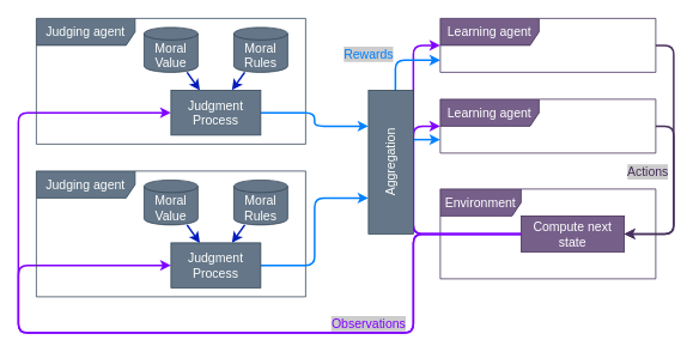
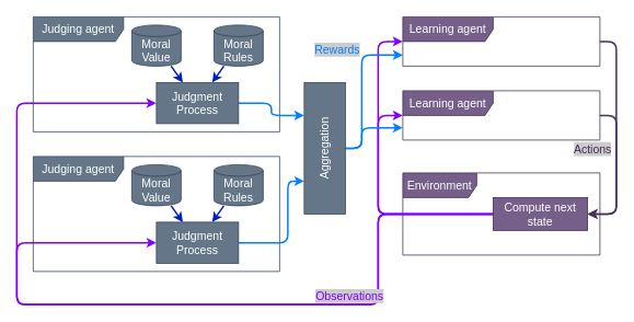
  <mxCell id="0" />
  <mxCell id="1" parent="0" />
  <mxCell id="2" value="Environment" style="shape=umlFrame;whiteSpace=wrap;html=1;width=90;height=30;fontSize=14;fillColor=#76608a;fontColor=#ffffff;strokeColor=#432D57;" vertex="1" parent="1"><mxGeometry x="490" y="210" width="240" height="100" as="geometry" /></mxCell>
  <mxCell id="3" style="edgeStyle=orthogonalEdgeStyle;rounded=1;orthogonalLoop=1;jettySize=auto;html=1;exitX=0;exitY=0.5;exitDx=0;exitDy=0;fontSize=14;strokeColor=#8000FF;strokeWidth=2;fillColor=#6a00ff;" edge="1" parent="1" source="7" target="9"><mxGeometry relative="1" as="geometry"><Array as="points"><mxPoint x="460" y="260" /><mxPoint x="460" y="50" /></Array></mxGeometry></mxCell>
  <mxCell id="4" style="edgeStyle=orthogonalEdgeStyle;rounded=1;orthogonalLoop=1;jettySize=auto;html=1;fontSize=14;strokeColor=#8000FF;strokeWidth=2;fillColor=#6a00ff;" edge="1" parent="1" source="7" target="12"><mxGeometry relative="1" as="geometry"><Array as="points"><mxPoint x="460" y="260" /><mxPoint x="460" y="140" /></Array></mxGeometry></mxCell>
  <mxCell id="5" style="edgeStyle=orthogonalEdgeStyle;rounded=1;orthogonalLoop=1;jettySize=auto;html=1;fontSize=14;strokeColor=#8000FF;strokeWidth=2;entryX=0;entryY=0.5;entryDx=0;entryDy=0;fillColor=#6a00ff;" edge="1" parent="1" source="7" target="24"><mxGeometry relative="1" as="geometry"><mxPoint x="370" y="430" as="targetPoint" /><Array as="points"><mxPoint x="460" y="260" /><mxPoint x="460" y="370" /><mxPoint x="20" y="370" /><mxPoint x="20" y="295" /></Array></mxGeometry></mxCell>
  <mxCell id="6" value="Observations" style="edgeStyle=orthogonalEdgeStyle;rounded=1;orthogonalLoop=1;jettySize=auto;html=1;entryX=0;entryY=0.5;entryDx=0;entryDy=0;fontSize=14;strokeColor=#8000FF;strokeWidth=2;fillColor=#6a00ff;labelBackgroundColor=#CCCCCC;fontColor=#8000FF;" edge="1" parent="1" source="7" target="17"><mxGeometry x="-0.484" y="-10" relative="1" as="geometry"><Array as="points"><mxPoint x="460" y="260" /><mxPoint x="460" y="370" /><mxPoint x="20" y="370" /><mxPoint x="20" y="125" /></Array><mxPoint as="offset" /></mxGeometry></mxCell>
- <mxCell id="7" value="Compute next state" style="rounded=0;whiteSpace=wrap;html=1;fontSize=14;fillColor=#76608a;fontColor=#ffffff;strokeColor=#432D57;" vertex="1" parent="1"><mxGeometry x="580" y="240" width="115" height="40" as="geometry" /></mxCell>
+ <mxCell id="7" value="Compute next state" style="rounded=0;whiteSpace=wrap;html=1;fontSize=14;fillColor=#76608a;fontColor=#ffffff;strokeColor=#432D57;" vertex="1" parent="1"><mxGeometry x="600" y="240" width="115" height="40" as="geometry" /></mxCell>
  <mxCell id="8" style="edgeStyle=orthogonalEdgeStyle;rounded=1;orthogonalLoop=1;jettySize=auto;html=1;entryX=1;entryY=0.5;entryDx=0;entryDy=0;fontSize=14;strokeWidth=2;fillColor=#76608a;strokeColor=#49315E;" edge="1" parent="1" source="9" target="7"><mxGeometry relative="1" as="geometry"><Array as="points"><mxPoint x="750" y="50" /><mxPoint x="750" y="260" /></Array></mxGeometry></mxCell>
  <mxCell id="9" value="Learning agent" style="shape=umlFrame;whiteSpace=wrap;html=1;width=110;height=30;fontSize=14;fillColor=#76608a;fontColor=#ffffff;strokeColor=#432D57;" vertex="1" parent="1"><mxGeometry x="490" y="20" width="240" height="60" as="geometry" /></mxCell>
  <mxCell id="10" style="edgeStyle=orthogonalEdgeStyle;rounded=1;orthogonalLoop=1;jettySize=auto;html=1;entryX=1;entryY=0.5;entryDx=0;entryDy=0;fontSize=14;strokeColor=#49315E;strokeWidth=2;" edge="1" parent="1" source="12" target="7"><mxGeometry relative="1" as="geometry"><Array as="points"><mxPoint x="750" y="140" /><mxPoint x="750" y="260" /></Array></mxGeometry></mxCell>
  <mxCell id="11" value="&lt;font color=&quot;#432d57&quot;&gt;Actions&lt;/font&gt;" style="edgeLabel;html=1;align=center;verticalAlign=middle;resizable=0;points=[];fontSize=14;labelBackgroundColor=#CCCCCC;fontColor=#A680B8;" vertex="1" connectable="0" parent="10"><mxGeometry x="0.061" y="1" relative="1" as="geometry"><mxPoint x="-31" y="-33" as="offset" /></mxGeometry></mxCell>
  <mxCell id="12" value="Learning agent" style="shape=umlFrame;whiteSpace=wrap;html=1;width=110;height=30;fontSize=14;fillColor=#76608a;fontColor=#ffffff;strokeColor=#432D57;" vertex="1" parent="1"><mxGeometry x="490" y="110" width="240" height="60" as="geometry" /></mxCell>
  <mxCell id="13" value="Judging agent" style="shape=umlFrame;whiteSpace=wrap;html=1;fontSize=14;width=110;height=30;fillColor=#647687;fontColor=#ffffff;strokeColor=#314354;" vertex="1" parent="1"><mxGeometry x="40" y="20" width="300" height="140" as="geometry" /></mxCell>
  <mxCell id="14" value="Moral Value" style="shape=cylinder3;whiteSpace=wrap;html=1;boundedLbl=1;backgroundOutline=1;size=7;fontSize=14;fontColor=#ffffff;strokeWidth=1;align=center;fillColor=#647687;strokeColor=#314354;" vertex="1" parent="1"><mxGeometry x="160" y="30" width="60" height="50" as="geometry" /></mxCell>
  <mxCell id="15" value="Moral Rules" style="shape=cylinder3;whiteSpace=wrap;html=1;boundedLbl=1;backgroundOutline=1;size=7;fontSize=14;fontColor=#ffffff;strokeWidth=1;align=center;fillColor=#647687;strokeColor=#314354;" vertex="1" parent="1"><mxGeometry x="260" y="30" width="60" height="50" as="geometry" /></mxCell>
  <mxCell id="16" style="edgeStyle=orthogonalEdgeStyle;rounded=1;orthogonalLoop=1;jettySize=auto;html=1;exitX=1;exitY=0.5;exitDx=0;exitDy=0;entryX=0;entryY=0.25;entryDx=0;entryDy=0;fontSize=14;strokeColor=#0080FF;strokeWidth=2;fillColor=#1ba1e2;" edge="1" parent="1" source="17" target="29"><mxGeometry relative="1" as="geometry" /></mxCell>
  <mxCell id="17" value="Judgment&lt;br style=&quot;font-size: 14px;&quot;&gt;Process" style="rounded=0;whiteSpace=wrap;html=1;fontSize=14;fontColor=#ffffff;strokeWidth=1;align=center;fillColor=#647687;strokeColor=#314354;" vertex="1" parent="1"><mxGeometry x="190" y="100" width="100" height="50" as="geometry" /></mxCell>
  <mxCell id="18" value="" style="endArrow=classic;html=1;rounded=1;fontSize=14;strokeColor=#001DBC;strokeWidth=2;fillColor=#0050ef;" edge="1" parent="1" source="14" target="17"><mxGeometry width="50" height="50" relative="1" as="geometry"><mxPoint x="120" y="340" as="sourcePoint" /><mxPoint x="170" y="290" as="targetPoint" /></mxGeometry></mxCell>
  <mxCell id="19" value="" style="endArrow=classic;html=1;rounded=1;fontSize=14;strokeColor=#001DBC;strokeWidth=2;fillColor=#0050ef;" edge="1" parent="1" source="15" target="17"><mxGeometry width="50" height="50" relative="1" as="geometry"><mxPoint x="270" y="310" as="sourcePoint" /><mxPoint x="320" y="260" as="targetPoint" /></mxGeometry></mxCell>
  <mxCell id="20" value="Judging agent" style="shape=umlFrame;whiteSpace=wrap;html=1;fontSize=14;width=110;height=30;fillColor=#647687;fontColor=#ffffff;strokeColor=#314354;" vertex="1" parent="1"><mxGeometry x="40" y="190" width="300" height="140" as="geometry" /></mxCell>
  <mxCell id="21" value="Moral Value" style="shape=cylinder3;whiteSpace=wrap;html=1;boundedLbl=1;backgroundOutline=1;size=7;fontSize=14;fontColor=#ffffff;strokeWidth=1;align=center;fillColor=#647687;strokeColor=#314354;" vertex="1" parent="1"><mxGeometry x="160" y="200" width="60" height="50" as="geometry" /></mxCell>
  <mxCell id="22" value="Moral Rules" style="shape=cylinder3;whiteSpace=wrap;html=1;boundedLbl=1;backgroundOutline=1;size=7;fontSize=14;fontColor=#ffffff;strokeWidth=1;align=center;fillColor=#647687;strokeColor=#314354;" vertex="1" parent="1"><mxGeometry x="260" y="200" width="60" height="50" as="geometry" /></mxCell>
  <mxCell id="23" style="edgeStyle=orthogonalEdgeStyle;rounded=1;orthogonalLoop=1;jettySize=auto;html=1;entryX=0;entryY=0.75;entryDx=0;entryDy=0;fontSize=14;strokeColor=#0080FF;strokeWidth=2;fillColor=#1ba1e2;" edge="1" parent="1" source="24" target="29"><mxGeometry relative="1" as="geometry"><Array as="points"><mxPoint x="350" y="295" /><mxPoint x="350" y="220" /></Array></mxGeometry></mxCell>
  <mxCell id="24" value="Judgment&lt;br style=&quot;font-size: 14px;&quot;&gt;Process" style="rounded=0;whiteSpace=wrap;html=1;fontSize=14;fontColor=#ffffff;strokeWidth=1;align=center;fillColor=#647687;strokeColor=#314354;" vertex="1" parent="1"><mxGeometry x="190" y="270" width="100" height="50" as="geometry" /></mxCell>
  <mxCell id="25" value="" style="endArrow=classic;html=1;rounded=1;fontSize=14;strokeColor=#001DBC;strokeWidth=2;fillColor=#0050ef;" edge="1" parent="1" source="21" target="24"><mxGeometry width="50" height="50" relative="1" as="geometry"><mxPoint x="120" y="510" as="sourcePoint" /><mxPoint x="170" y="460" as="targetPoint" /></mxGeometry></mxCell>
  <mxCell id="26" value="" style="endArrow=classic;html=1;rounded=1;fontSize=14;strokeColor=#001DBC;strokeWidth=2;fillColor=#0050ef;" edge="1" parent="1" source="22" target="24"><mxGeometry width="50" height="50" relative="1" as="geometry"><mxPoint x="270" y="480" as="sourcePoint" /><mxPoint x="320" y="430" as="targetPoint" /></mxGeometry></mxCell>
  <mxCell id="27" value="Rewards" style="edgeStyle=orthogonalEdgeStyle;rounded=1;orthogonalLoop=1;jettySize=auto;html=1;exitX=1;exitY=0.5;exitDx=0;exitDy=0;entryX=0;entryY=0.775;entryDx=0;entryDy=0;entryPerimeter=0;fontSize=14;strokeColor=#0080FF;strokeWidth=2;labelBackgroundColor=#CCCCCC;fontColor=#0080FF;" edge="1" parent="1" source="29" target="9"><mxGeometry x="0.455" y="31" relative="1" as="geometry"><Array as="points"><mxPoint x="440" y="180" /><mxPoint x="440" y="67" /></Array><mxPoint x="1" y="-7" as="offset" /></mxGeometry></mxCell>
  <mxCell id="28" style="edgeStyle=orthogonalEdgeStyle;rounded=1;orthogonalLoop=1;jettySize=auto;html=1;fontSize=14;strokeColor=#0080FF;strokeWidth=2;" edge="1" parent="1" source="29"><mxGeometry relative="1" as="geometry"><mxPoint x="490" y="155" as="targetPoint" /><Array as="points"><mxPoint x="440" y="180" /><mxPoint x="440" y="155" /></Array></mxGeometry></mxCell>
- <mxCell id="29" value="Aggregation" style="rounded=0;whiteSpace=wrap;html=1;fontSize=14;horizontal=0;fillColor=#647687;fontColor=#ffffff;strokeColor=#314354;" vertex="1" parent="1"><mxGeometry x="410" y="100" width="50" height="160" as="geometry" /></mxCell>
+ <mxCell id="29" value="Aggregation" style="rounded=0;whiteSpace=wrap;html=1;fontSize=14;horizontal=0;fillColor=#647687;fontColor=#ffffff;strokeColor=#314354;" vertex="1" parent="1"><mxGeometry x="370" y="100" width="50" height="160" as="geometry" /></mxCell>
